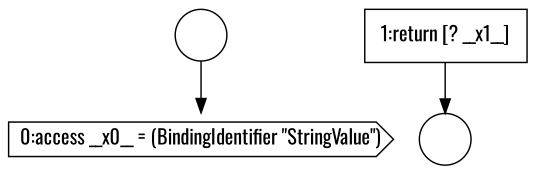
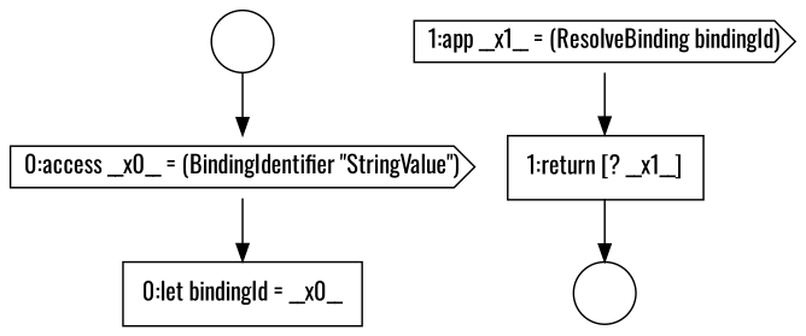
  digraph {
    fontname=Oswald
    node [color=black fillcolor=white fontname=Oswald shape=cds style=filled]
    edge [color=black fontname=Oswald]
    n1 [label=<<font color="black">0:access __x0__ = (BindingIdentifier &quot;StringValue&quot;)</font>>]
+   n2 [label=<<font color="black">     <table border="0" cellborder="1" cellspacing="0" cellpadding="10">       <tr><td align="left">0:let bindingId = __x0__</td></tr>     </table>   </font>> margin=0 shape=none]
+   n3 [label=<<font color="black">1:app __x1__ = (ResolveBinding bindingId)</font>>]
    n4 [label=<<font color="black">     <table border="0" cellborder="1" cellspacing="0" cellpadding="10">       <tr><td align="left">1:return [? __x1__]</td></tr>     </table>   </font>> margin=0 shape=none]
    n5 [label=" " shape=circle]
    n6 [label=" " shape=circle]
+   n1 -> n2
+   n3 -> n4
    n4 -> n5
    n6 -> n1
  }
